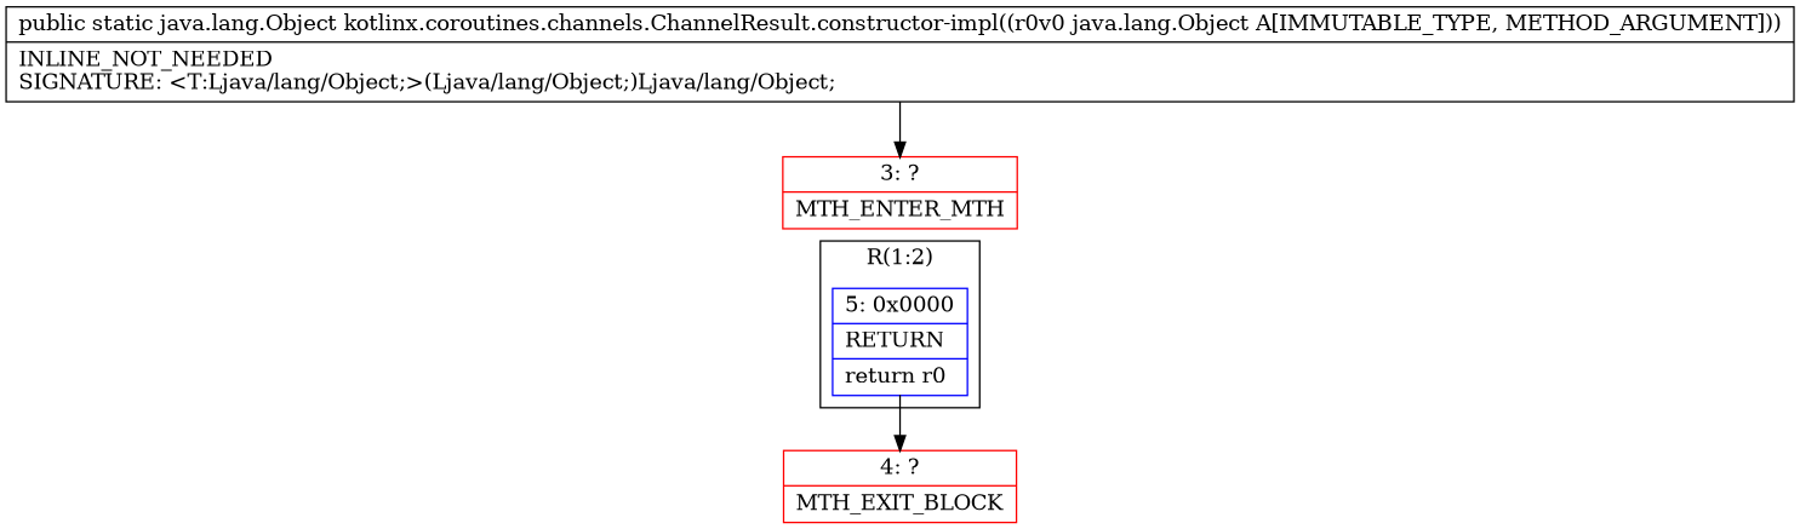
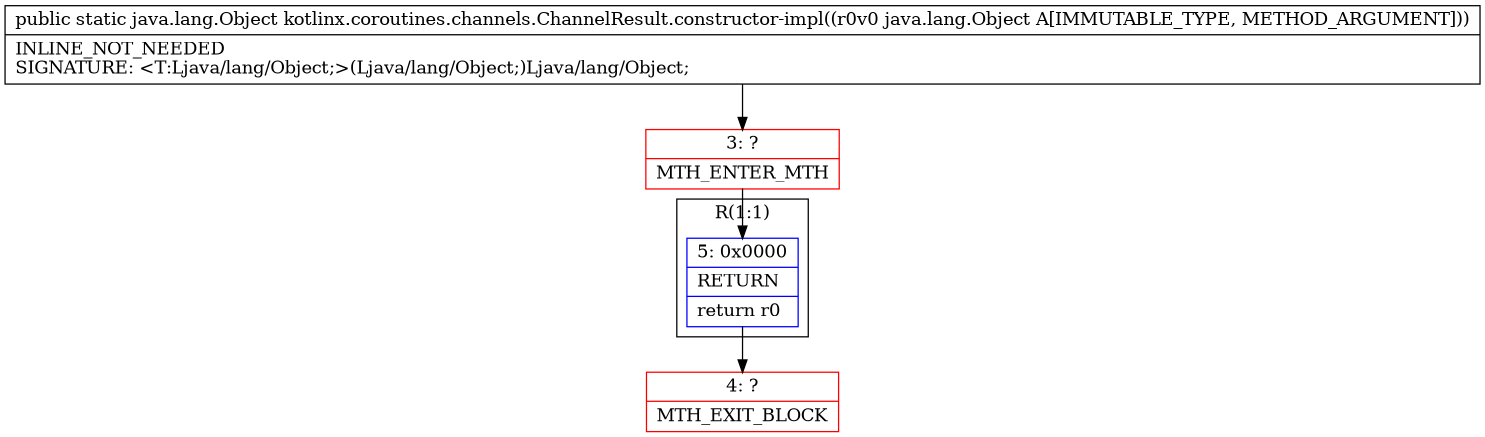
  digraph {
    node [color=red shape=record]
    n1 [color=blue label="{5\:\ 0x0000|RETURN\l|return r0\l}"]
    n2 [label="{4\:\ ?|MTH_EXIT_BLOCK\l}"]
    n3 [label="{3\:\ ?|MTH_ENTER_MTH\l}"]
    n4 [label="{public static java.lang.Object kotlinx.coroutines.channels.ChannelResult.constructor\-impl((r0v0 java.lang.Object A[IMMUTABLE_TYPE, METHOD_ARGUMENT]))  | INLINE_NOT_NEEDED\lSIGNATURE: \<T:Ljava\/lang\/Object;\>(Ljava\/lang\/Object;)Ljava\/lang\/Object;\l}" color=""]
    subgraph cluster_1 {
-     label="R(1:2)"
+     label="R(1:1)"
      n1
    }
    n1 -> n2
+   n3 -> n1
    n4 -> n3
  }
